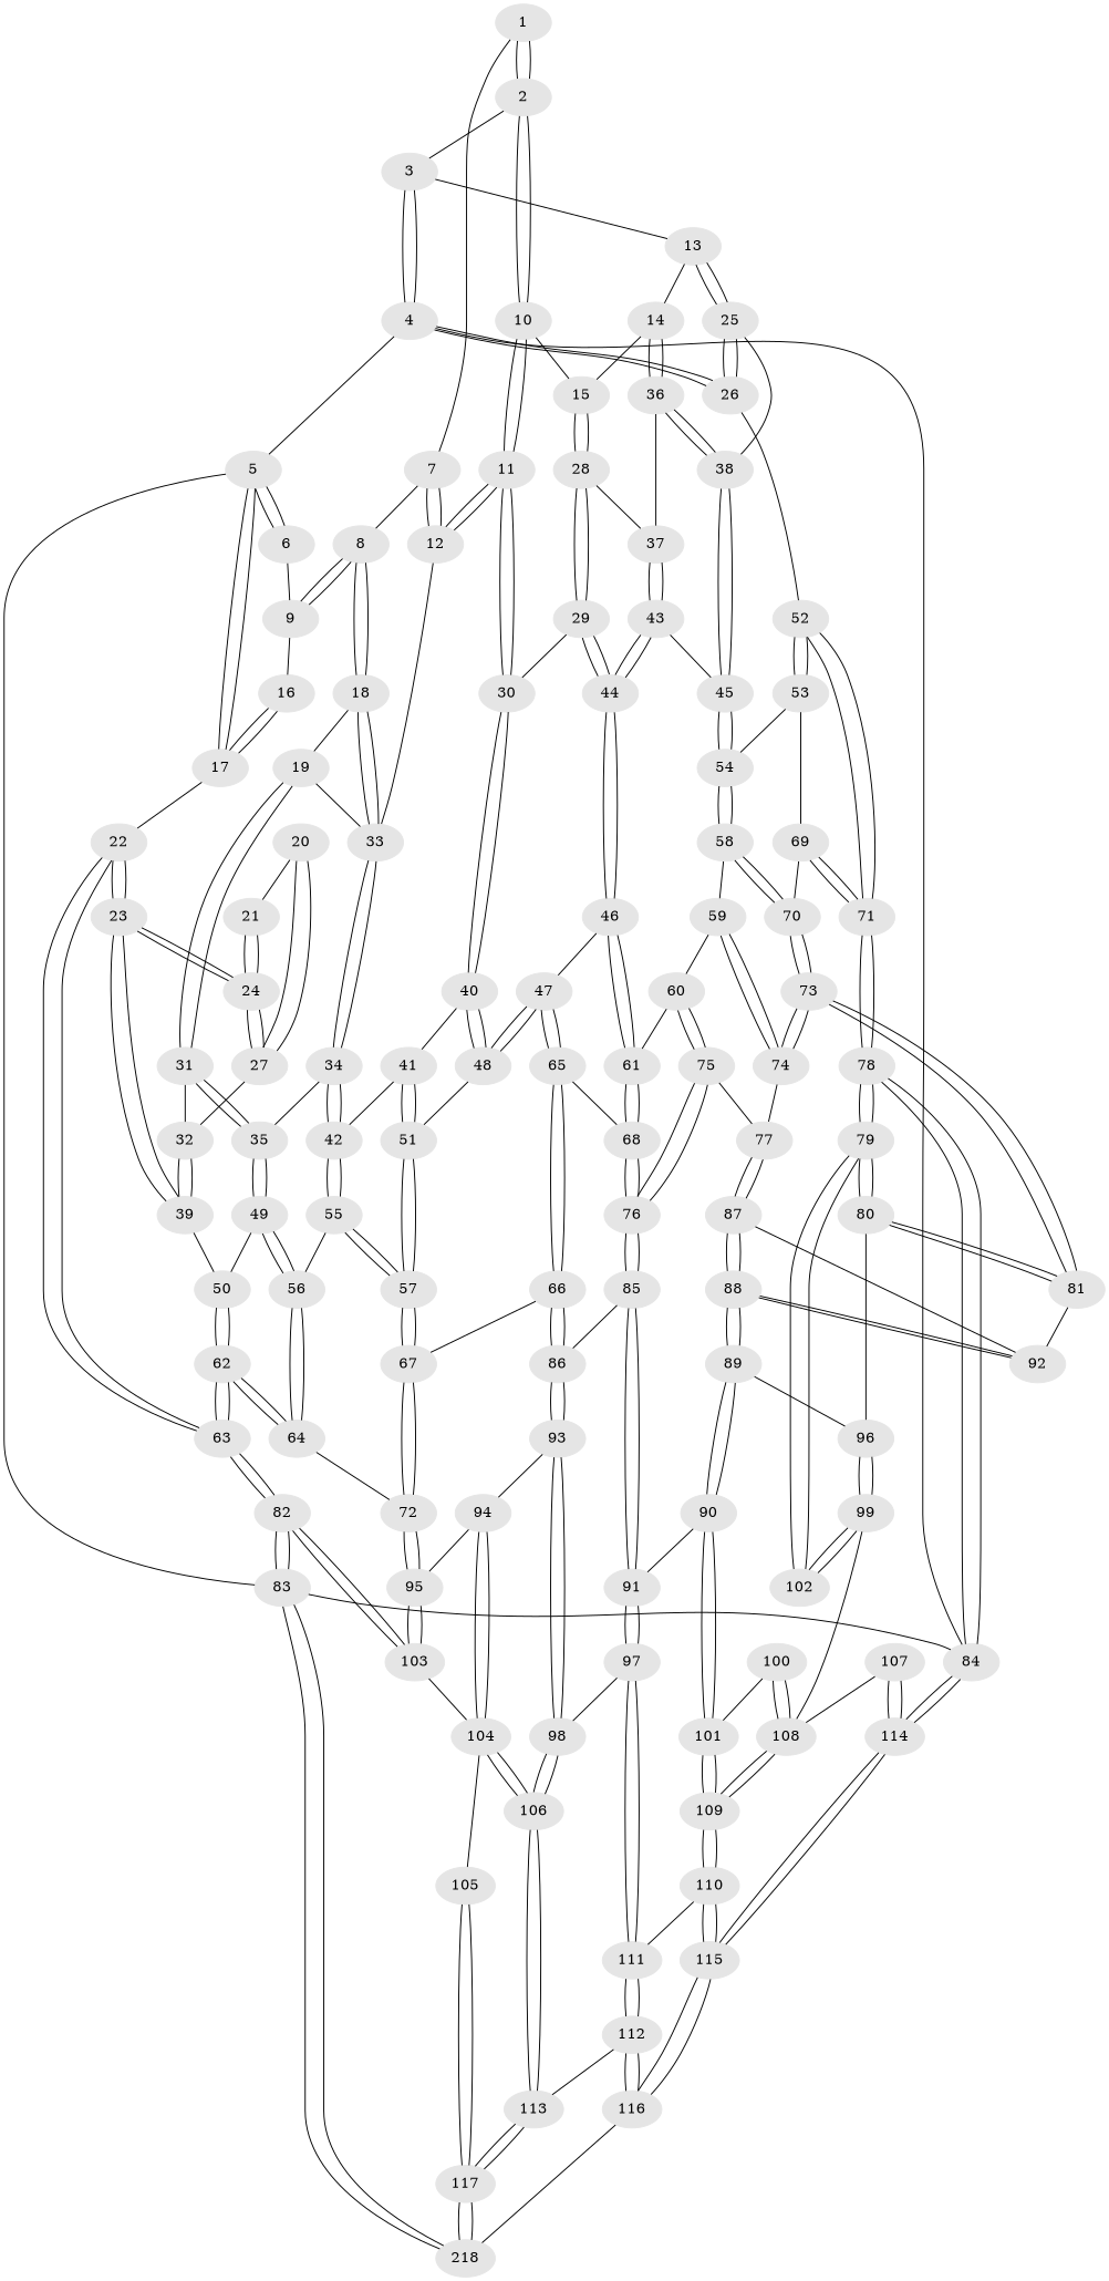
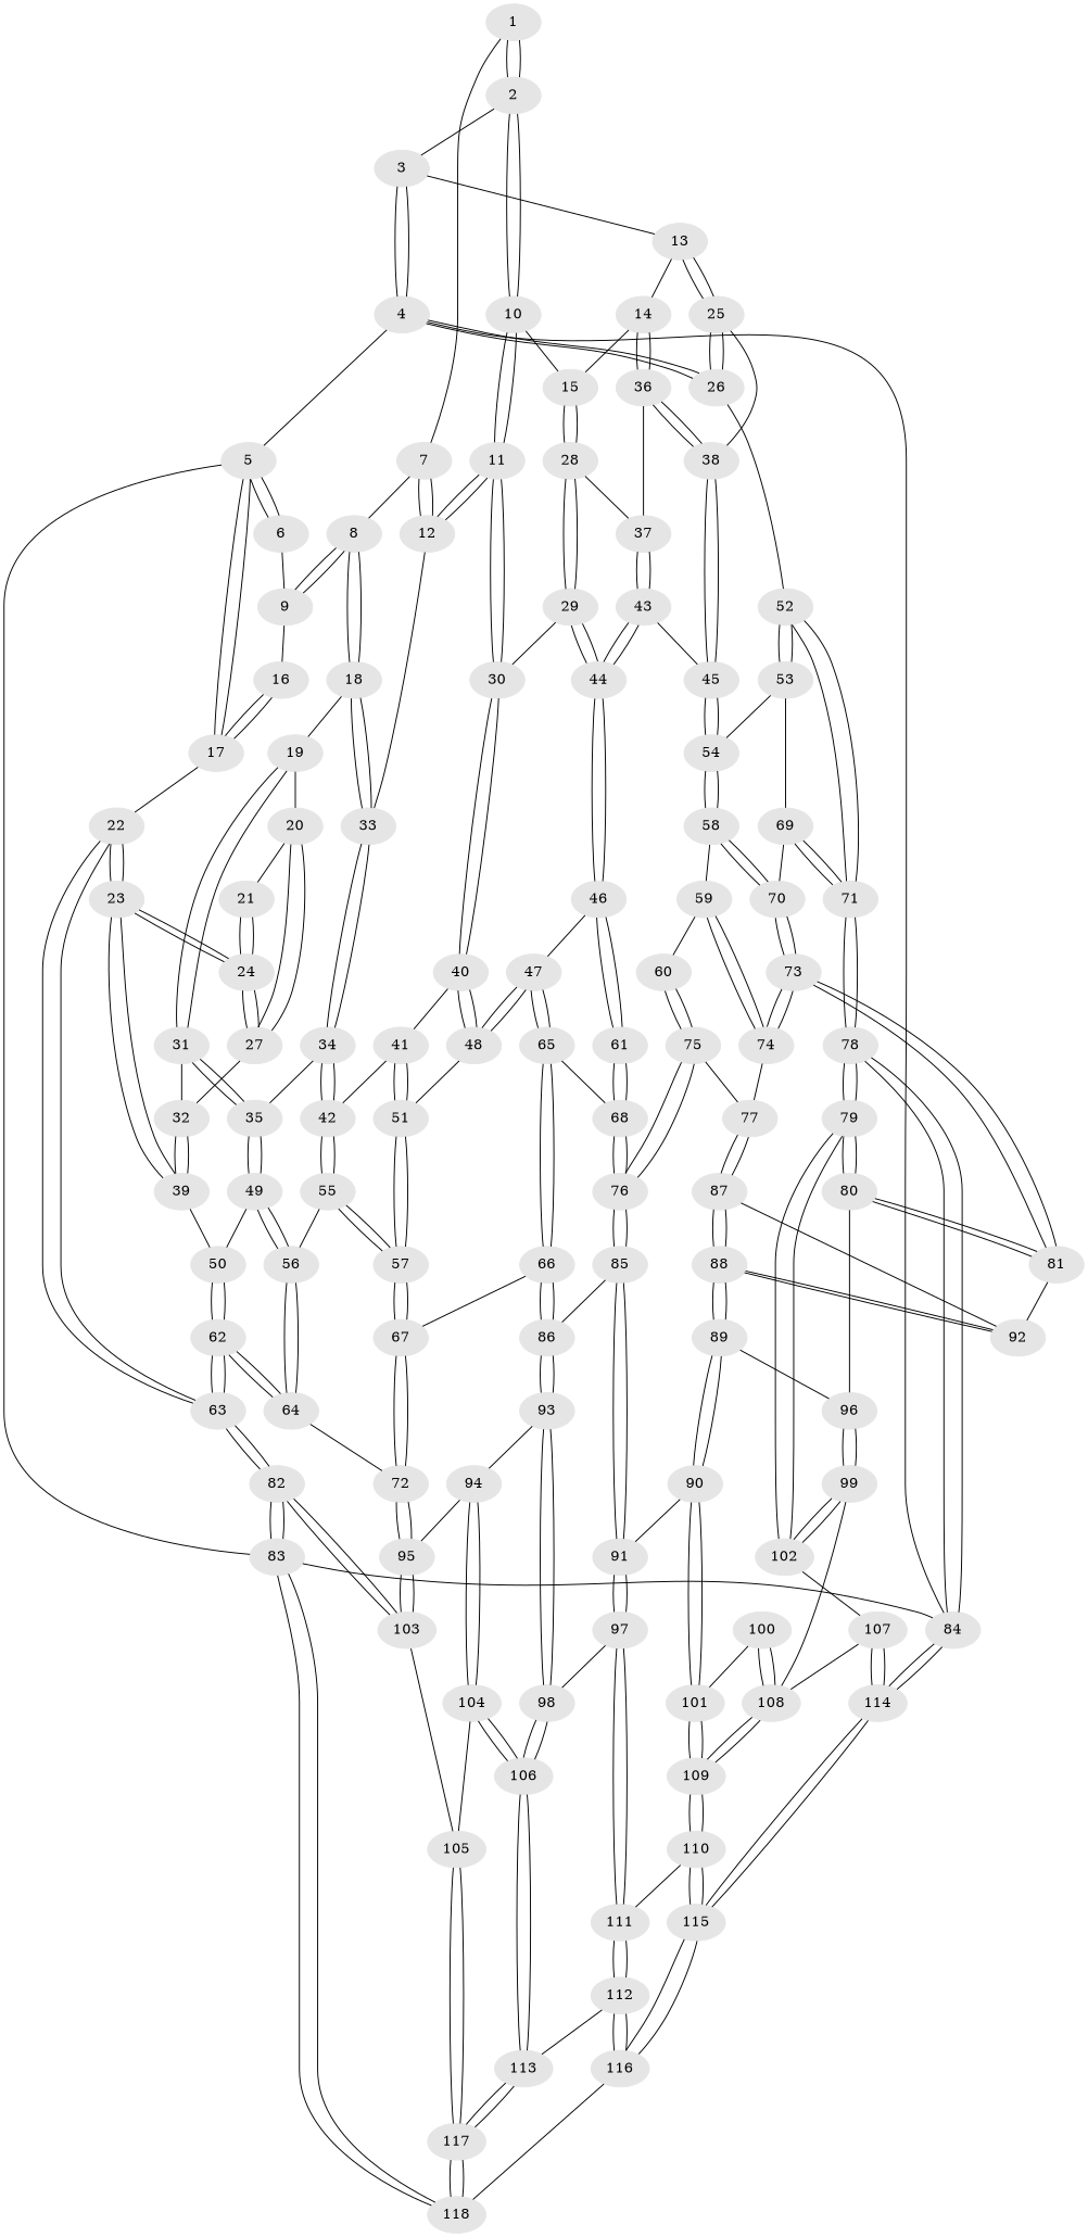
  graph {
    node [color=gray90 style=filled]
    1
    2
    7
    3
    10
    8
    12
    4
    13
    11
    15
    5
    26
    84
    14
    25
    6
    17
    83
    52
    114
    9
    22
-   118 [label=218]
+   118
    16
    18
    33
    19
    30
    28
    40
    34
    36
    38
    37
    29
    21
    24
    23
    63
    20
    31
    27
    32
    35
    39
    82
    50
    45
    53
    71
    44
    43
    46
    41
    48
    49
    42
    55
    56
    54
    62
    51
    57
    47
    61
    58
    65
    68
    66
    64
    67
    69
    78
    70
    59
    72
    60
    74
    73
    75
    77
    76
    103
    95
    86
    93
    85
    81
    79
    92
    87
    91
    88
    80
    102
    96
    107
    99
    105
    115
    97
    94
    98
    89
    90
    101
    109
    111
    104
    106
    108
    112
    113
    100
    110
    117
    116
    1 -- 2
    1 -- 2
    1 -- 7
    2 -- 3
    2 -- 10
    2 -- 10
    7 -- 8
    7 -- 12
    7 -- 12
    3 -- 4
    3 -- 4
    3 -- 13
    10 -- 11
    10 -- 11
    10 -- 15
    8 -- 9
    8 -- 9
    8 -- 18
    8 -- 18
    12 -- 33
    4 -- 5
    4 -- 26
    4 -- 26
    4 -- 84
    13 -- 14
    13 -- 25
    13 -- 25
    11 -- 12
    11 -- 12
    11 -- 30
    11 -- 30
    15 -- 28
    15 -- 28
    5 -- 6
    5 -- 6
    5 -- 17
    5 -- 17
    5 -- 83
    26 -- 52
    84 -- 114
    84 -- 114
    14 -- 15
    14 -- 36
    14 -- 36
    25 -- 26
    25 -- 26
    25 -- 38
    6 -- 9
    17 -- 22
    83 -- 84
    83 -- 118
    83 -- 118
    52 -- 53
    52 -- 53
    52 -- 71
    52 -- 71
    114 -- 115
    114 -- 115
    9 -- 16
    22 -- 23
    22 -- 23
    22 -- 63
    22 -- 63
    16 -- 17
    16 -- 17
    18 -- 33
    18 -- 33
    18 -- 19
    33 -- 34
    33 -- 34
-   19 -- 33
+   19 -- 20
    19 -- 31
    19 -- 31
    30 -- 40
    30 -- 40
    28 -- 37
    28 -- 29
    28 -- 29
    40 -- 41
    40 -- 48
    40 -- 48
    34 -- 35
    34 -- 42
    34 -- 42
    36 -- 38
    36 -- 38
    36 -- 37
    38 -- 45
    38 -- 45
    37 -- 43
    37 -- 43
    29 -- 30
    29 -- 44
    29 -- 44
    21 -- 24
    21 -- 24
    24 -- 27
    24 -- 27
    23 -- 24
    23 -- 24
    23 -- 39
    23 -- 39
    63 -- 82
    63 -- 82
    20 -- 21
    20 -- 27
    20 -- 27
    31 -- 32
    31 -- 35
    31 -- 35
    27 -- 32
    32 -- 39
    32 -- 39
    35 -- 49
    35 -- 49
    39 -- 50
    82 -- 83
    82 -- 83
    82 -- 103
    82 -- 103
    50 -- 62
    50 -- 62
    45 -- 54
    45 -- 54
    53 -- 54
    53 -- 69
    71 -- 78
    71 -- 78
    44 -- 46
    44 -- 46
    43 -- 45
    43 -- 44
    43 -- 44
    46 -- 47
    46 -- 61
    46 -- 61
    41 -- 42
    41 -- 51
    41 -- 51
    48 -- 51
    49 -- 50
    49 -- 56
    49 -- 56
    42 -- 55
    42 -- 55
    55 -- 56
    55 -- 57
    55 -- 57
    56 -- 64
    56 -- 64
    54 -- 58
    54 -- 58
    62 -- 63
    62 -- 63
    62 -- 64
    62 -- 64
    51 -- 57
    51 -- 57
    57 -- 67
    57 -- 67
    47 -- 48
    47 -- 48
    47 -- 65
    47 -- 65
    61 -- 68
    61 -- 68
    58 -- 70
    58 -- 70
    58 -- 59
    65 -- 68
    65 -- 66
    65 -- 66
    68 -- 76
    68 -- 76
    66 -- 67
    66 -- 86
    66 -- 86
    64 -- 72
    67 -- 72
    67 -- 72
    69 -- 71
    69 -- 71
    69 -- 70
    78 -- 84
    78 -- 84
    78 -- 79
    78 -- 79
    70 -- 73
    70 -- 73
    59 -- 60
    59 -- 74
    59 -- 74
    72 -- 95
    72 -- 95
-   60 -- 61
    60 -- 75
    60 -- 75
    74 -- 77
    73 -- 74
    73 -- 74
    73 -- 81
    73 -- 81
    75 -- 77
    75 -- 76
    75 -- 76
    77 -- 87
    77 -- 87
    76 -- 85
    76 -- 85
-   103 -- 104
+   103 -- 105
    95 -- 103
    95 -- 103
    86 -- 93
    86 -- 93
    93 -- 94
    93 -- 98
    93 -- 98
    85 -- 86
    85 -- 91
    85 -- 91
    81 -- 92
    79 -- 80
    79 -- 80
    79 -- 102
    79 -- 102
    87 -- 92
    87 -- 88
    87 -- 88
    91 -- 97
    91 -- 97
    88 -- 92
    88 -- 92
    88 -- 89
    88 -- 89
    80 -- 81
    80 -- 81
    80 -- 96
+   102 -- 107
    96 -- 99
    96 -- 99
    107 -- 114
    107 -- 114
    107 -- 108
    99 -- 102
    99 -- 102
    99 -- 108
    105 -- 117
    105 -- 117
    115 -- 116
    115 -- 116
    97 -- 98
    97 -- 111
    97 -- 111
    94 -- 95
    94 -- 104
    94 -- 104
    98 -- 106
    98 -- 106
    89 -- 96
    89 -- 90
    89 -- 90
    90 -- 91
    90 -- 101
    90 -- 101
    101 -- 109
    101 -- 109
    109 -- 110
    109 -- 110
    111 -- 112
    111 -- 112
    104 -- 105
    104 -- 106
    104 -- 106
    106 -- 113
    106 -- 113
    108 -- 109
    108 -- 109
    112 -- 113
    112 -- 116
    112 -- 116
    113 -- 117
    113 -- 117
    100 -- 101
    100 -- 108
    100 -- 108
    110 -- 115
    110 -- 115
    110 -- 111
    117 -- 118
    117 -- 118
    116 -- 118
  }
